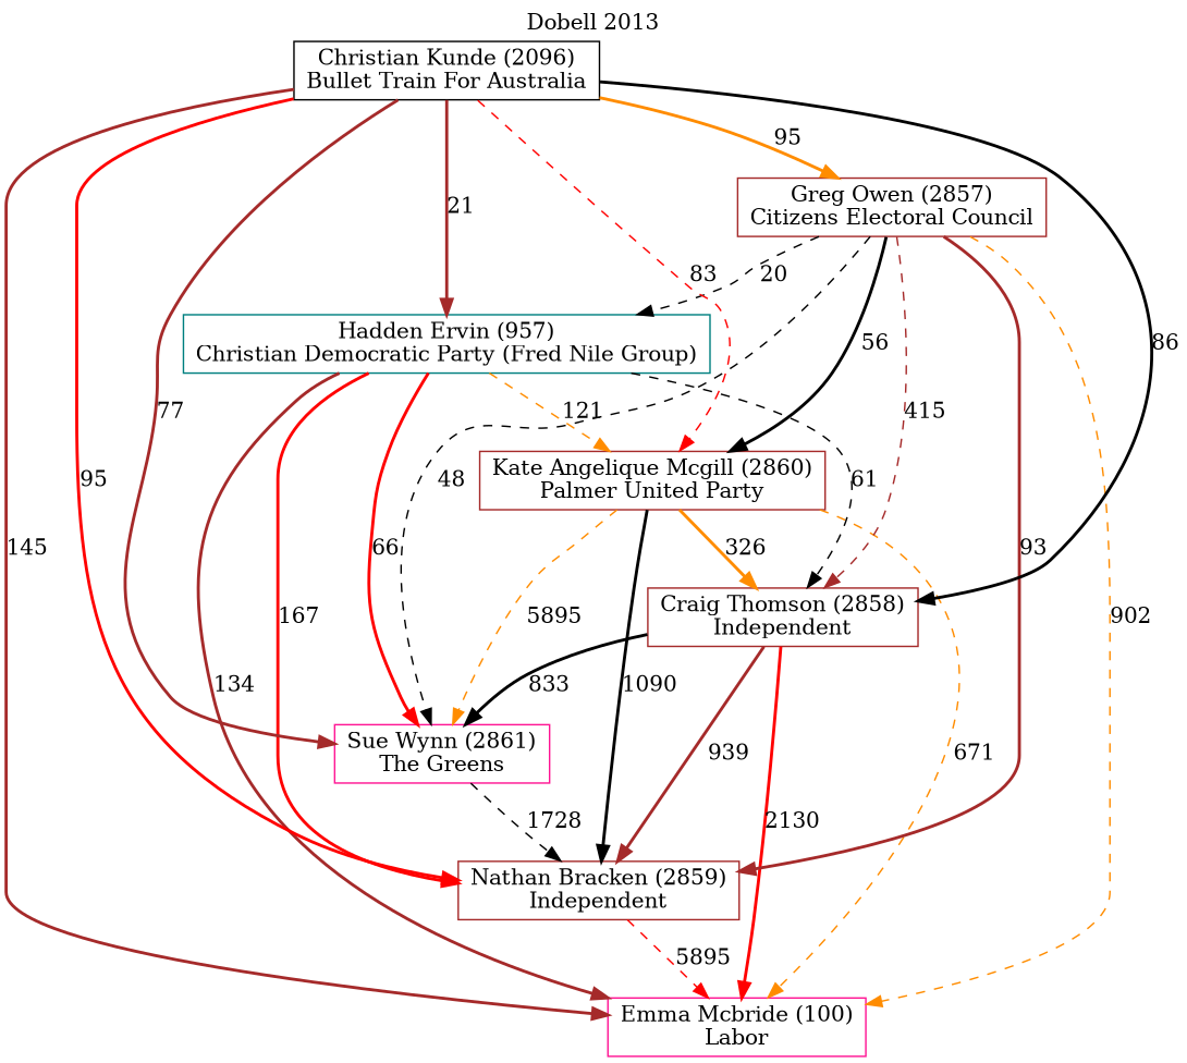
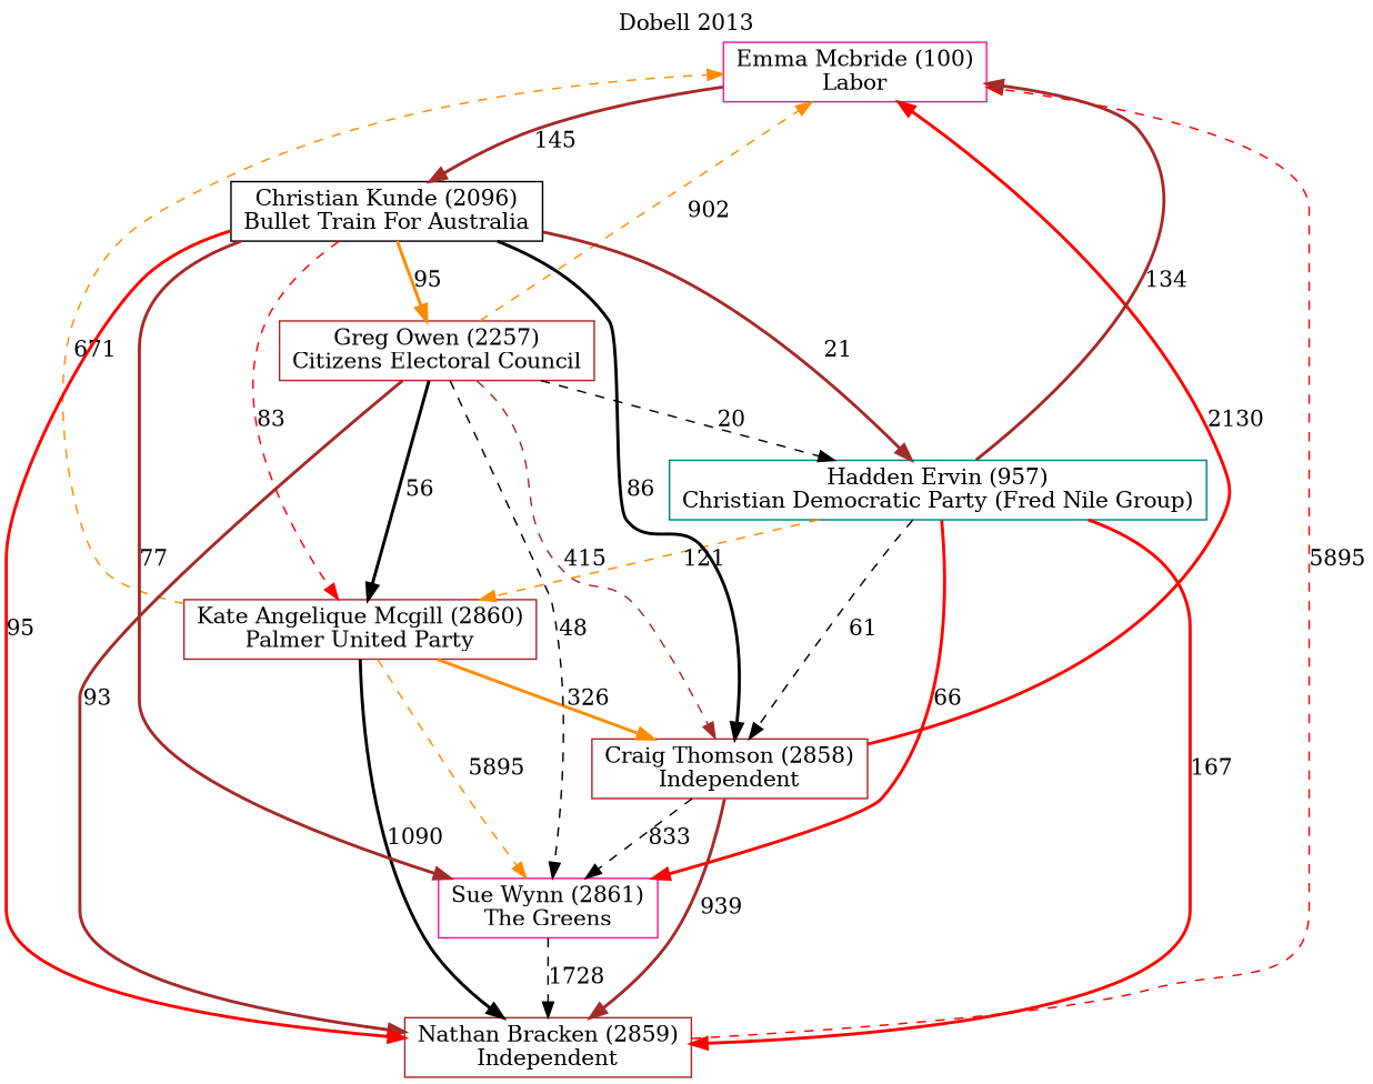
  digraph {
    label="Dobell 2013"
    labelloc=t
    mclimit=10
    node [color=brown shape=box]
    edge [color=black style=bold]
    n1 [color=deeppink label="Emma Mcbride (100)\nLabor"]
    n2 [label="Nathan Bracken (2859)\nIndependent"]
    n3 [color=deeppink label="Sue Wynn (2861)\nThe Greens"]
    n4 [label="Craig Thomson (2858)\nIndependent"]
    n5 [label="Kate Angelique Mcgill (2860)\nPalmer United Party"]
    n6 [color=teal label="Hadden Ervin (957)\nChristian Democratic Party (Fred Nile Group)"]
-   n7 [label="Greg Owen (2857)\nCitizens Electoral Council"]
+   n7 [label="Greg Owen (2257)\nCitizens Electoral Council"]
    n8 [color=black label="Christian Kunde (2096)\nBullet Train For Australia"]
    n2 -> n1 [color=red label=5895 style=dashed]
    n3 -> n2 [label=1728 style=dashed]
    n4 -> n1 [color=red label=2130]
    n4 -> n2 [color=brown label=939]
-   n4 -> n3 [label=833]
+   n4 -> n3 [label=833 style=dashed]
    n5 -> n1 [color=darkorange label=671 style=dashed]
    n5 -> n2 [label=1090]
    n5 -> n3 [color=darkorange label=5895 style=dashed]
    n5 -> n4 [color=darkorange label=326]
    n6 -> n1 [color=brown label=134]
    n6 -> n2 [color=red label=167]
    n6 -> n3 [color=red label=66]
    n6 -> n4 [label=61 style=dashed]
    n6 -> n5 [color=darkorange label=121 style=dashed]
    n7 -> n1 [color=darkorange label=902 style=dashed]
    n7 -> n2 [color=brown label=93]
    n7 -> n3 [label=48 style=dashed]
    n7 -> n4 [color=brown label=415 style=dashed]
    n7 -> n5 [label=56]
    n7 -> n6 [label=20 style=dashed]
-   n8 -> n1 [color=brown label=145]
+   n1 -> n8 [color=brown label=145]
    n8 -> n2 [color=red label=95]
    n8 -> n3 [color=brown label=77]
    n8 -> n4 [label=86]
    n8 -> n5 [color=red label=83 style=dashed]
    n8 -> n6 [color=brown label=21]
    n8 -> n7 [color=darkorange label=95]
  }
